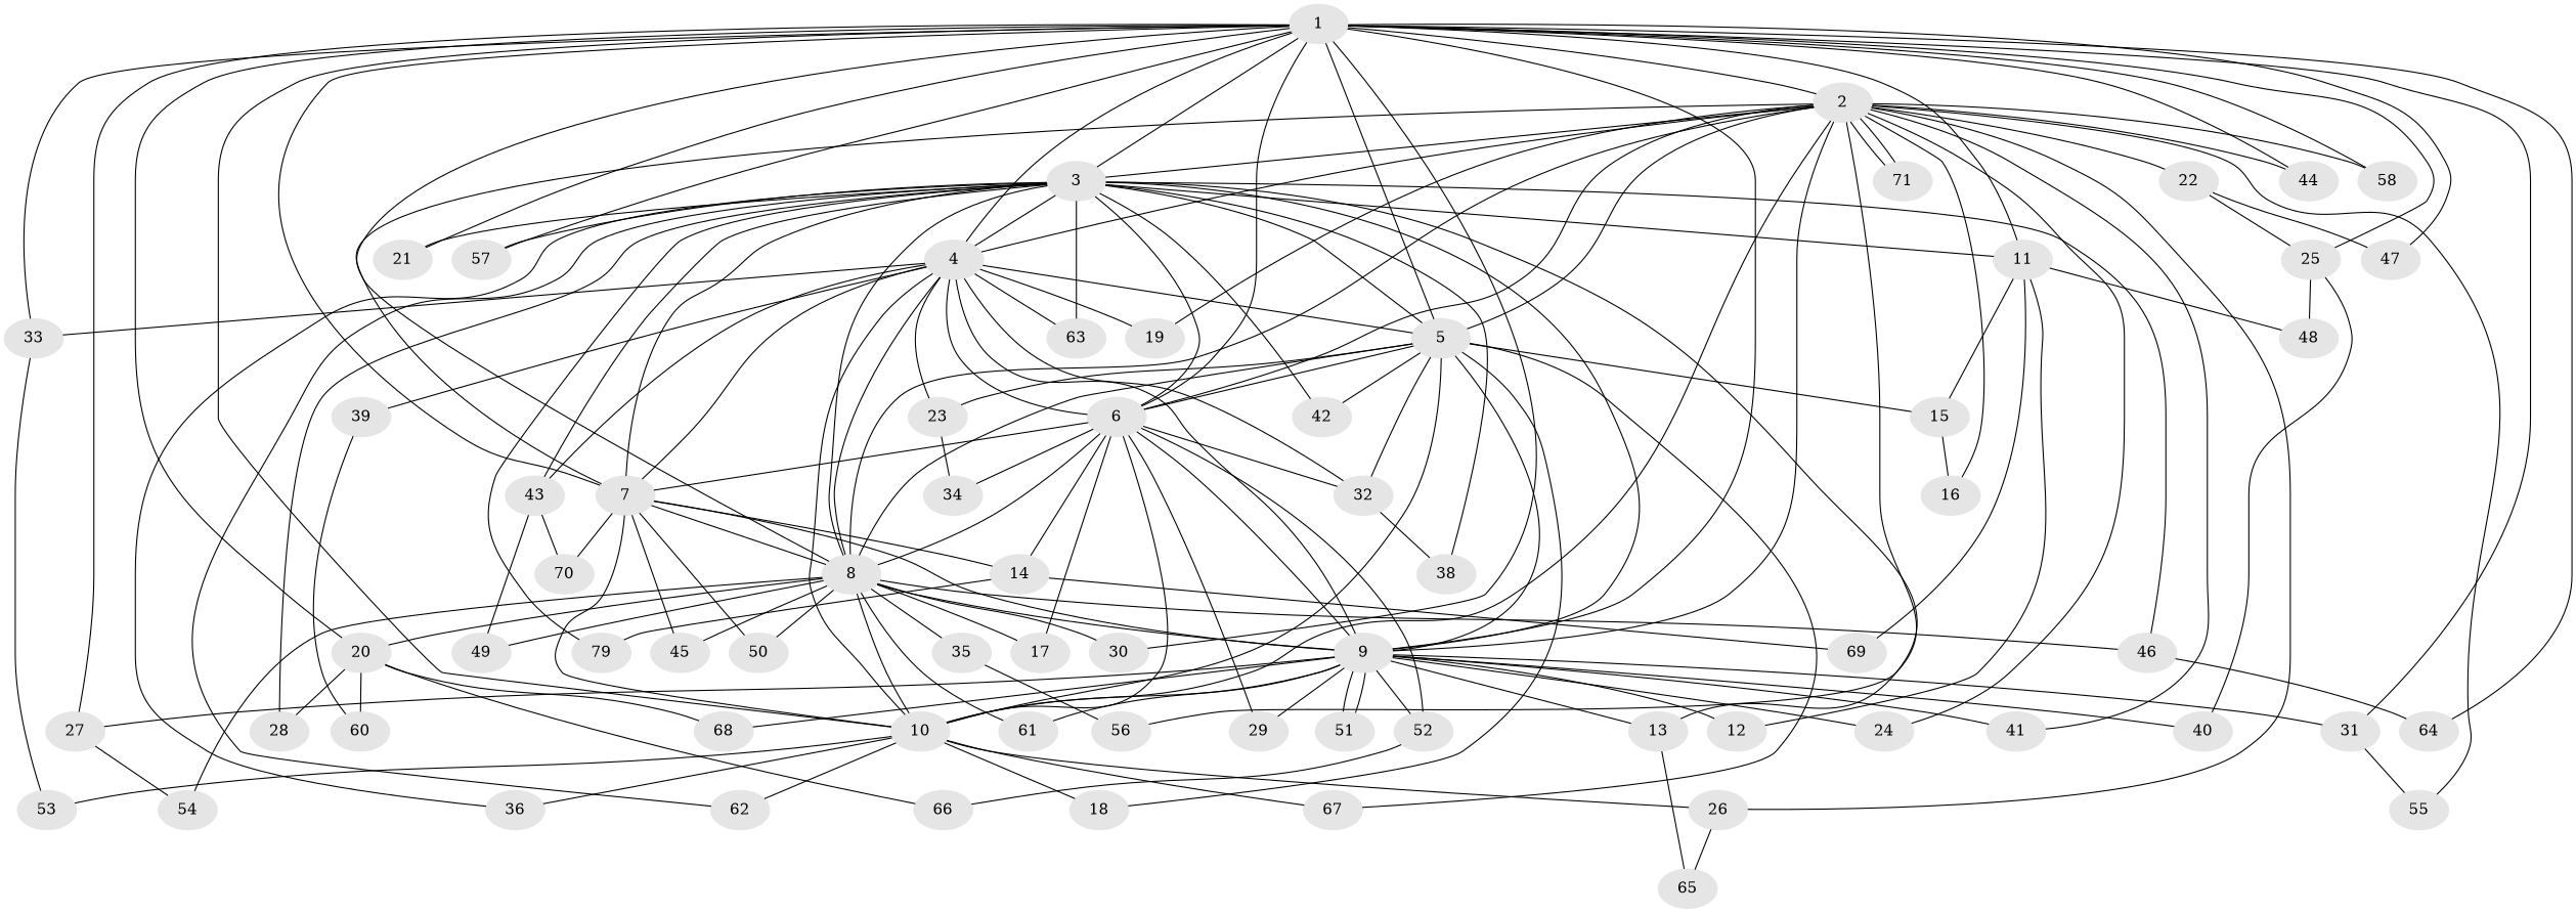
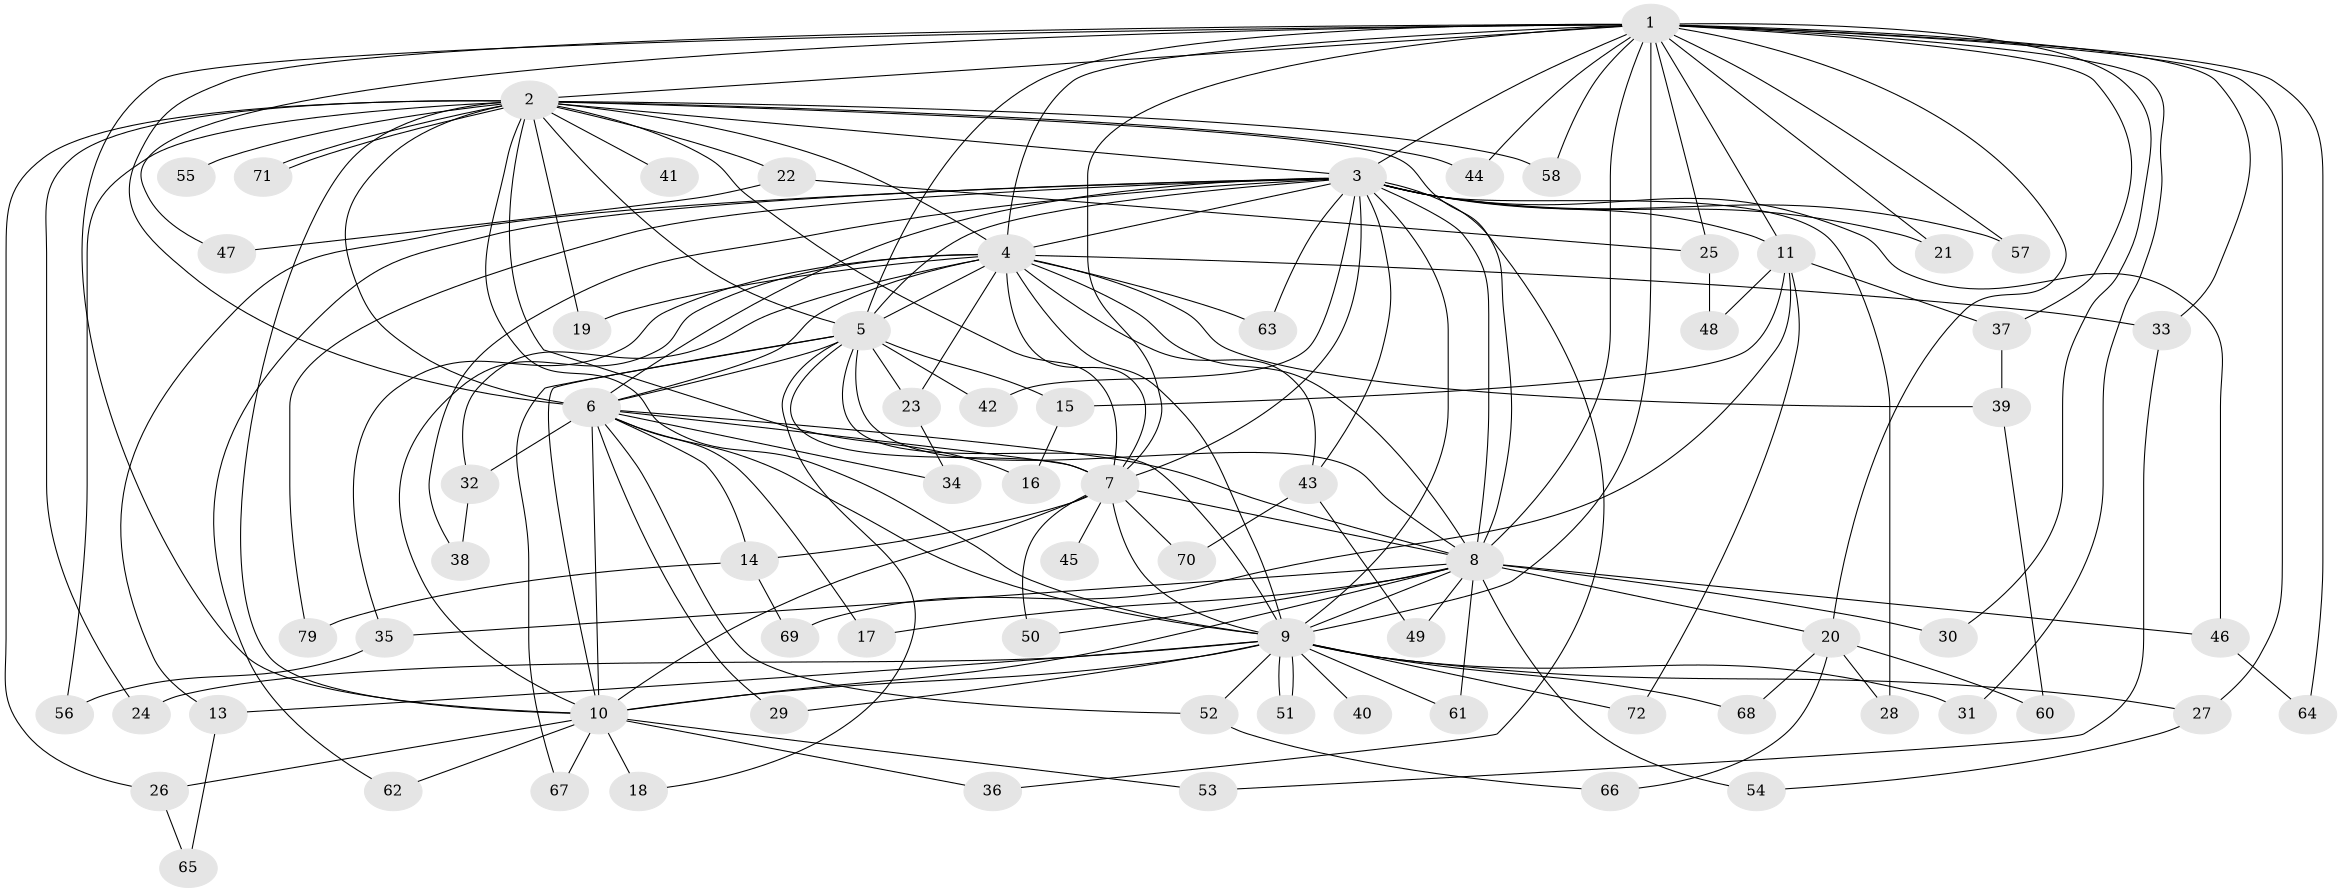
  graph {
    node [color=gray90 style=filled]
    1
    2
    3
    4
    5
    6
    7
    8
    9
    10
    11
    20
    21
    25
    27
    30
    31
    33
+   37
    44
    47
    57
    58
    64
    16
    19
    22
    24
    26
    41
    55
    56
    71
    13
    28
    36
    38
    42
    43
    46
    n41 [label=79]
    62
    63
    23
    32
    35
    39
    15
    18
    67
    14
    17
    29
    34
    52
    45
    50
    70
    49
    54
    61
-   12
+   12 [label=72]
    40
    51
    68
    53
    48
    69
    60
    66
    65
    1 -- 2
    1 -- 3
    1 -- 4
    1 -- 5
    1 -- 6
    1 -- 7
    1 -- 8
    1 -- 9
    1 -- 10
    1 -- 11
    1 -- 20
    1 -- 21
    1 -- 25
    1 -- 27
    1 -- 30
    1 -- 31
    1 -- 33
+   1 -- 37
    1 -- 44
    1 -- 47
    1 -- 57
    1 -- 58
    1 -- 64
    2 -- 3
    2 -- 4
    2 -- 5
    2 -- 6
    2 -- 7
    2 -- 8
    2 -- 9
    2 -- 10
    2 -- 44
    2 -- 58
    2 -- 16
    2 -- 19
    2 -- 22
    2 -- 24
    2 -- 26
    2 -- 41
    2 -- 55
    2 -- 56
    2 -- 71
    2 -- 71
    3 -- 4
    3 -- 5
    3 -- 6
    3 -- 7
    3 -- 8
    3 -- 9
    3 -- 11
    3 -- 21
    3 -- 57
    3 -- 13
    3 -- 28
    3 -- 36
    3 -- 38
    3 -- 42
    3 -- 43
    3 -- 46
    3 -- n41
    3 -- 62
    3 -- 63
    4 -- 5
    4 -- 6
    4 -- 7
    4 -- 8
    4 -- 9
    4 -- 10
    4 -- 33
    4 -- 19
    4 -- 43
    4 -- 63
    4 -- 23
    4 -- 32
+   4 -- 35
    4 -- 39
    5 -- 6
-   5 -- 32
+   5 -- 7
    5 -- 8
    5 -- 9
    5 -- 10
    5 -- 42
    5 -- 23
    5 -- 15
    5 -- 18
    5 -- 67
    6 -- 7
    6 -- 8
    6 -- 9
    6 -- 10
    6 -- 32
    6 -- 14
    6 -- 17
    6 -- 29
    6 -- 34
    6 -- 52
    7 -- 8
    7 -- 9
    7 -- 10
    7 -- 14
    7 -- 45
    7 -- 50
    7 -- 70
    8 -- 9
    8 -- 10
    8 -- 20
    8 -- 30
    8 -- 46
    8 -- 35
    8 -- 17
-   8 -- 45
    8 -- 50
    8 -- 49
    8 -- 54
    8 -- 61
    9 -- 10
    9 -- 27
    9 -- 31
    9 -- 24
-   9 -- 41
    9 -- 13
    9 -- 29
    9 -- 52
    9 -- 61
    9 -- 12
    9 -- 40
    9 -- 51
    9 -- 51
    9 -- 68
    10 -- 26
    10 -- 36
    10 -- 62
    10 -- 18
    10 -- 67
    10 -- 53
+   11 -- 37
    11 -- 15
    11 -- 12
    11 -- 48
    11 -- 69
    20 -- 28
    20 -- 68
    20 -- 60
    20 -- 66
-   25 -- 40
    25 -- 48
    27 -- 54
-   31 -- 55
    33 -- 53
+   37 -- 39
    22 -- 25
    22 -- 47
    26 -- 65
    13 -- 65
    43 -- 70
    43 -- 49
    46 -- 64
    23 -- 34
    32 -- 38
    35 -- 56
    39 -- 60
    15 -- 16
    14 -- n41
    14 -- 69
    52 -- 66
  }
